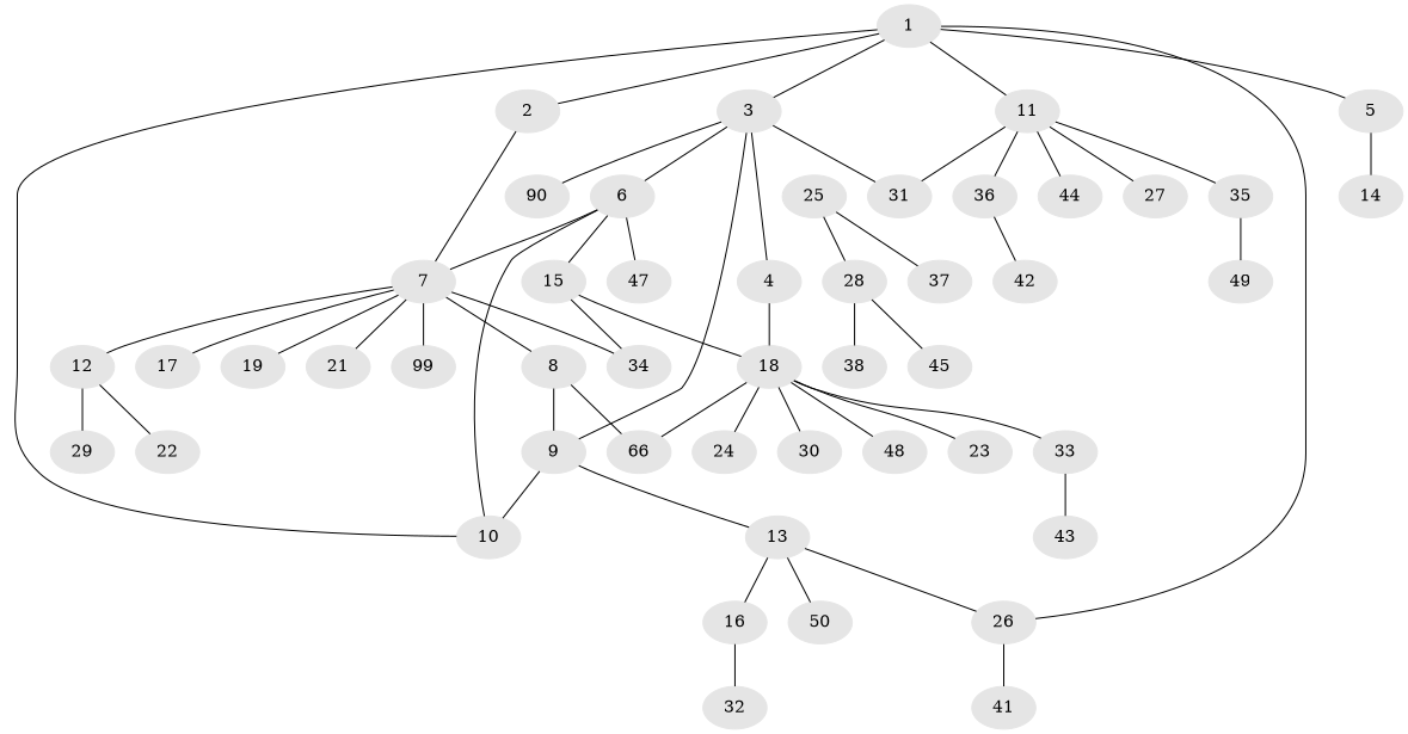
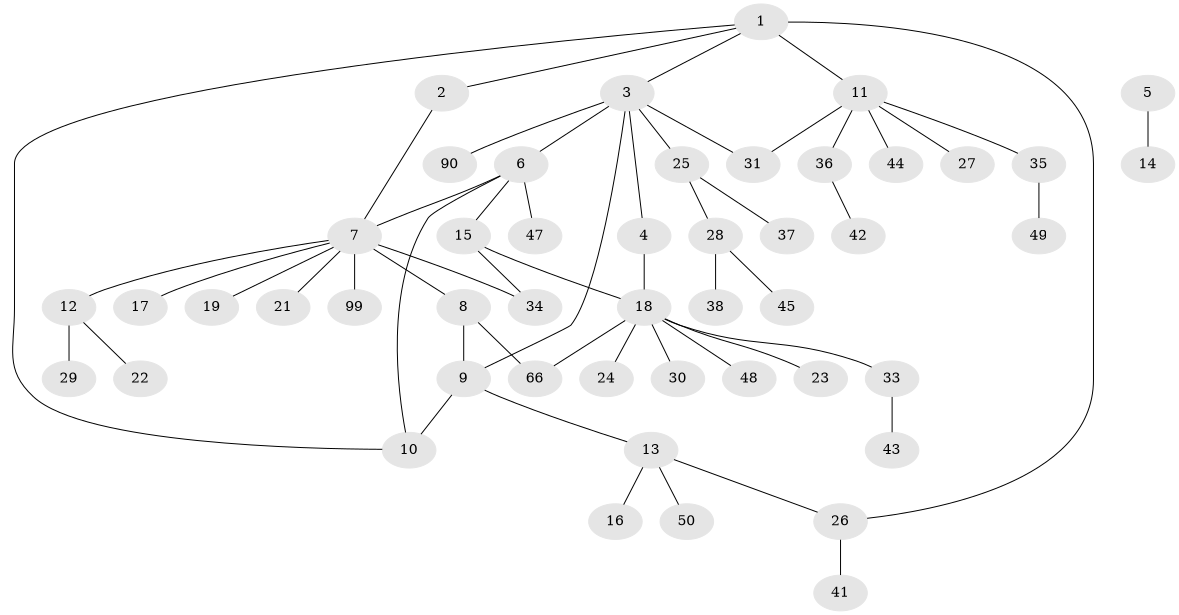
  graph {
    node [color=gray90 style=filled]
    1
    2
    3
    5
    10
    11
    26
    7
    4
    6
    9
    25
    31
    n14 [label=90]
    14
    27
    35
    36
    44
    41
    8
    12
    17
    19
    21
    34
    n27 [label=99]
    18
    15
    47
    13
    28
    37
    n34 [label=66]
    22
    29
    16
    n38 [label=50]
    49
    42
-   32
    23
    24
    30
    33
    48
    43
    38
    45
    1 -- 2
    1 -- 3
-   1 -- 5
    1 -- 10
    1 -- 11
    1 -- 26
    2 -- 7
    3 -- 4
    3 -- 6
    3 -- 9
+   3 -- 25
    3 -- 31
    3 -- n14
    5 -- 14
    11 -- 31
    11 -- 27
    11 -- 35
    11 -- 36
    11 -- 44
    26 -- 41
    7 -- 8
    7 -- 12
    7 -- 17
    7 -- 19
    7 -- 21
    7 -- 34
    7 -- n27
    4 -- 18
    6 -- 10
    6 -- 7
    6 -- 15
    6 -- 47
    9 -- 10
    9 -- 13
    25 -- 28
    25 -- 37
    35 -- 49
    36 -- 42
    8 -- 9
    8 -- n34
    12 -- 22
    12 -- 29
    18 -- n34
    18 -- 23
    18 -- 24
    18 -- 30
    18 -- 33
    18 -- 48
    15 -- 34
    15 -- 18
    13 -- 26
    13 -- 16
    13 -- n38
    28 -- 38
    28 -- 45
-   16 -- 32
    33 -- 43
  }
